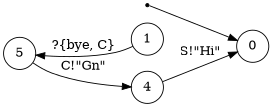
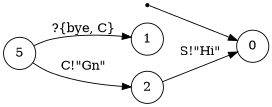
  digraph {
    rankdir=LR
    node [shape=circle]
    START [shape=point]
    0
    1
    5
-   2 [label=4]
+   2
    START -> 0
-   1 -> 5 [label="?{bye, C}"]
+   5 -> 1 [label="?{bye, C}"]
    5 -> 2 [label="C!\"Gn\""]
    2 -> 0 [label="S!\"Hi\""]
  }
